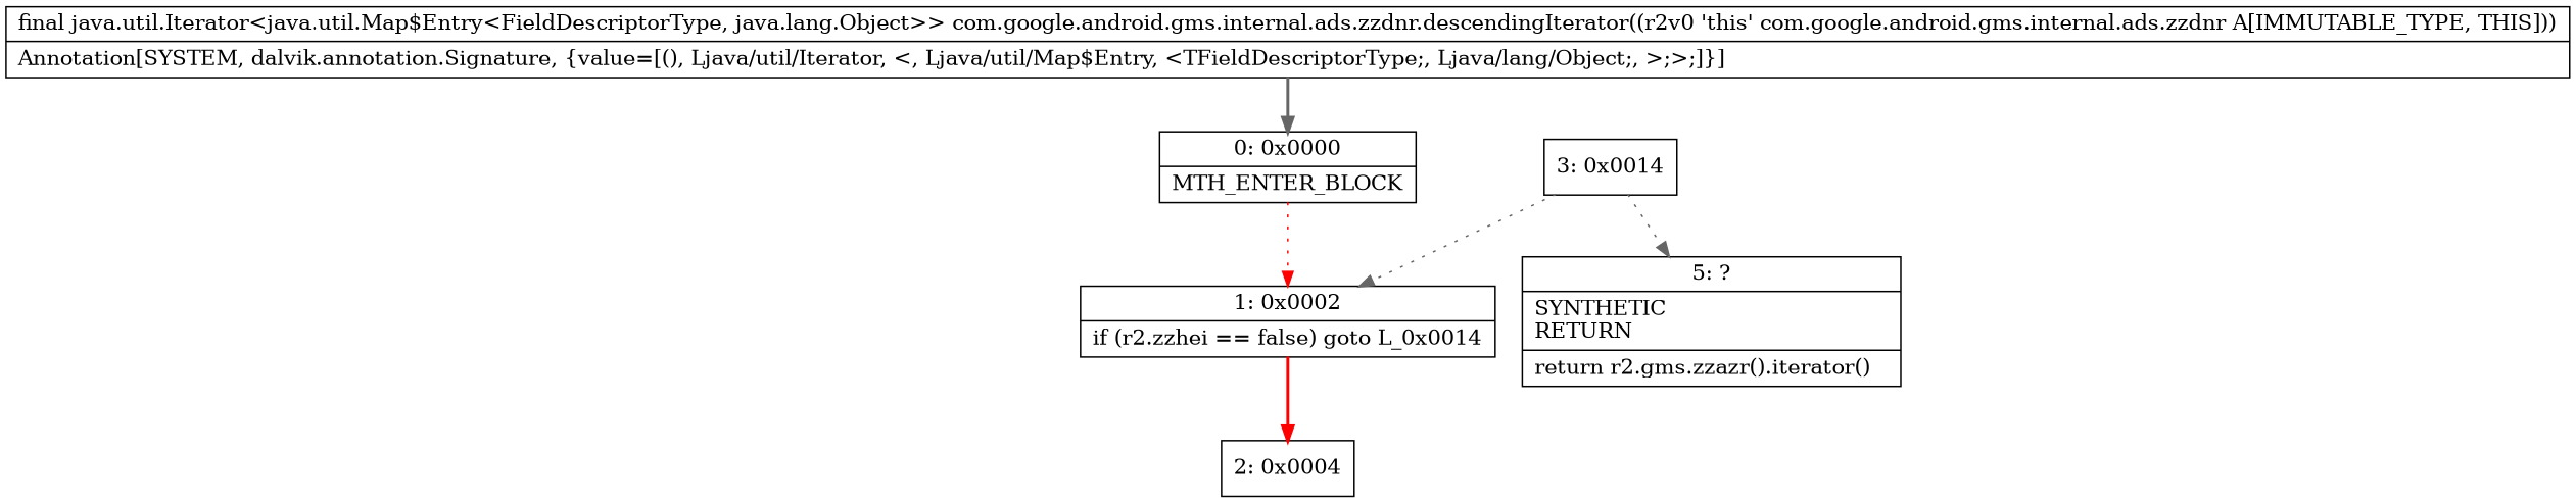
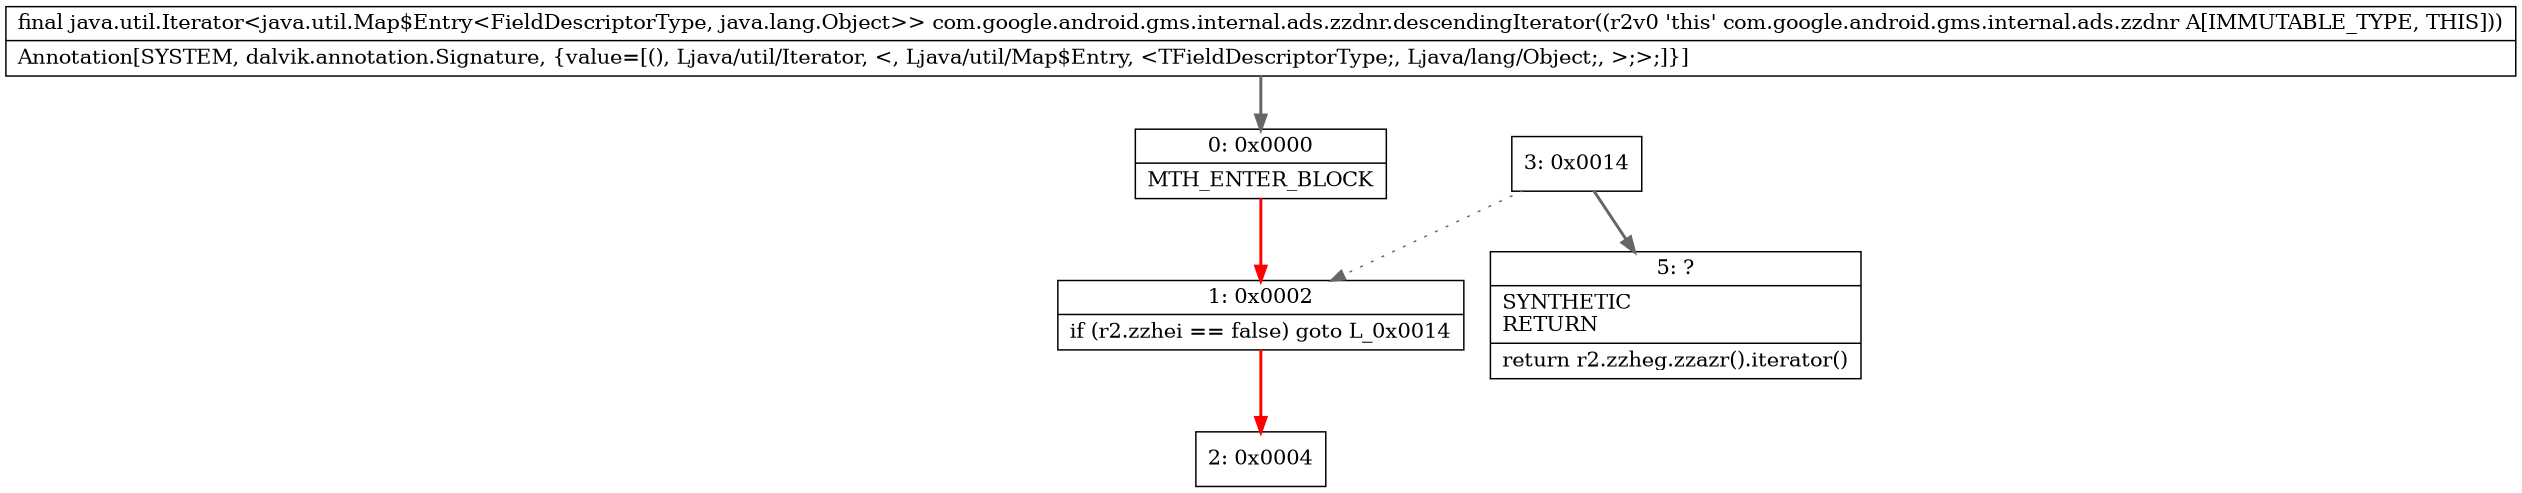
  digraph {
    node [shape=record]
    edge [color=gray40 style=bold]
    n1 [label="{0\:\ 0x0000|MTH_ENTER_BLOCK\l}"]
    n2 [label="{1\:\ 0x0002|if (r2.zzhei == false) goto L_0x0014\l}"]
    n3 [label="{2\:\ 0x0004}"]
    n4 [label="{3\:\ 0x0014}"]
-   n5 [label="{5\:\ ?|SYNTHETIC\lRETURN\l|return r2.gms.zzazr().iterator()\l}"]
+   n5 [label="{5\:\ ?|SYNTHETIC\lRETURN\l|return r2.zzheg.zzazr().iterator()\l}"]
    n6 [label="{final java.util.Iterator\<java.util.Map$Entry\<FieldDescriptorType, java.lang.Object\>\> com.google.android.gms.internal.ads.zzdnr.descendingIterator((r2v0 'this' com.google.android.gms.internal.ads.zzdnr A[IMMUTABLE_TYPE, THIS]))  | Annotation[SYSTEM, dalvik.annotation.Signature, \{value=[(), Ljava\/util\/Iterator, \<, Ljava\/util\/Map$Entry, \<TFieldDescriptorType;, Ljava\/lang\/Object;, \>;\>;]\}]\l}"]
-   n1 -> n2 [color=red style=dotted]
+   n1 -> n2 [color=red]
    n2 -> n3 [color=red]
    n4 -> n2 [style=dotted]
-   n4 -> n5 [style=dotted]
+   n4 -> n5
    n6 -> n1
  }
